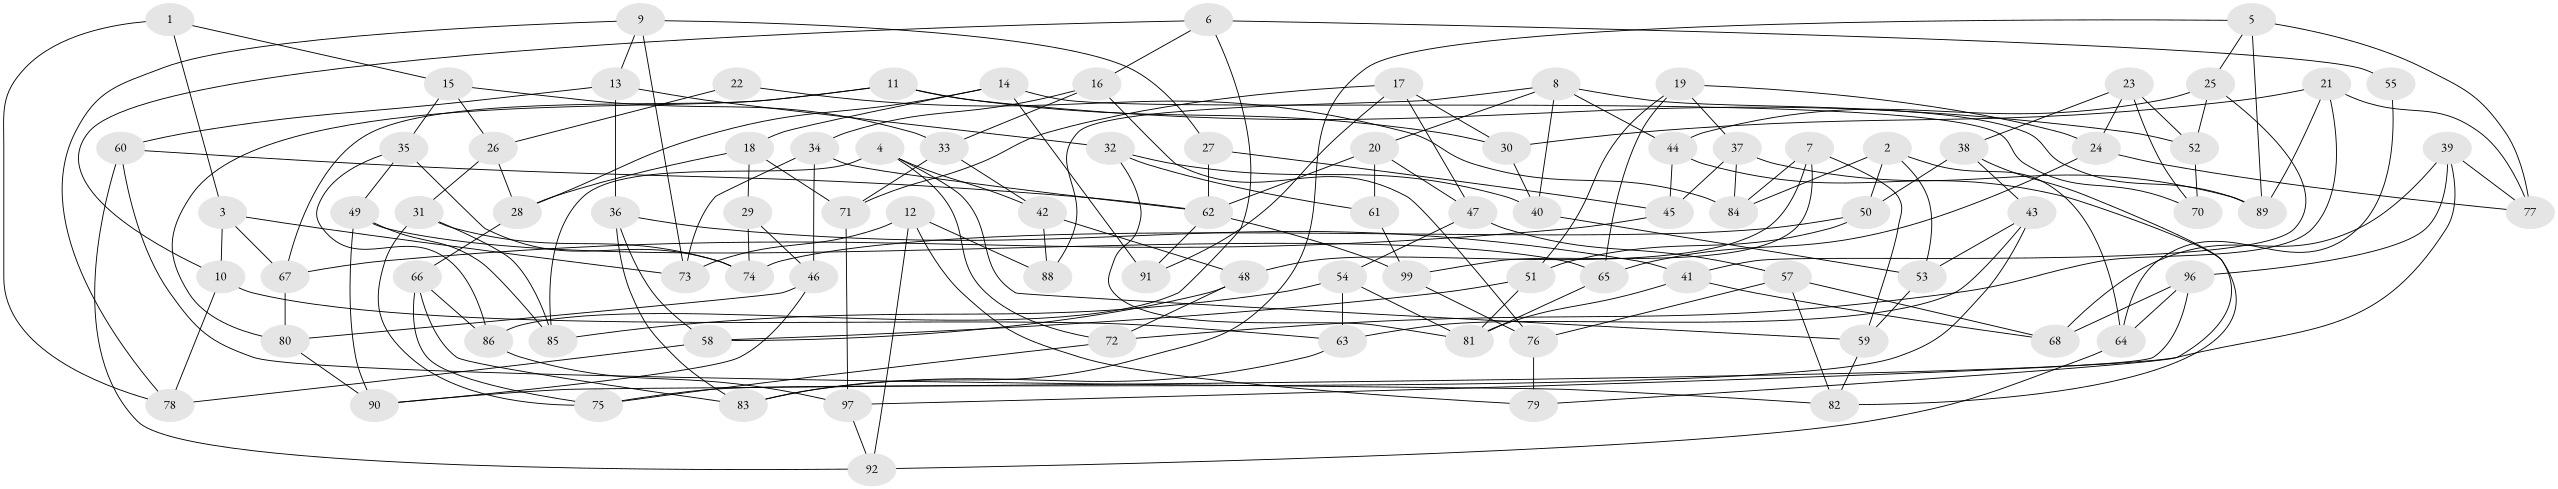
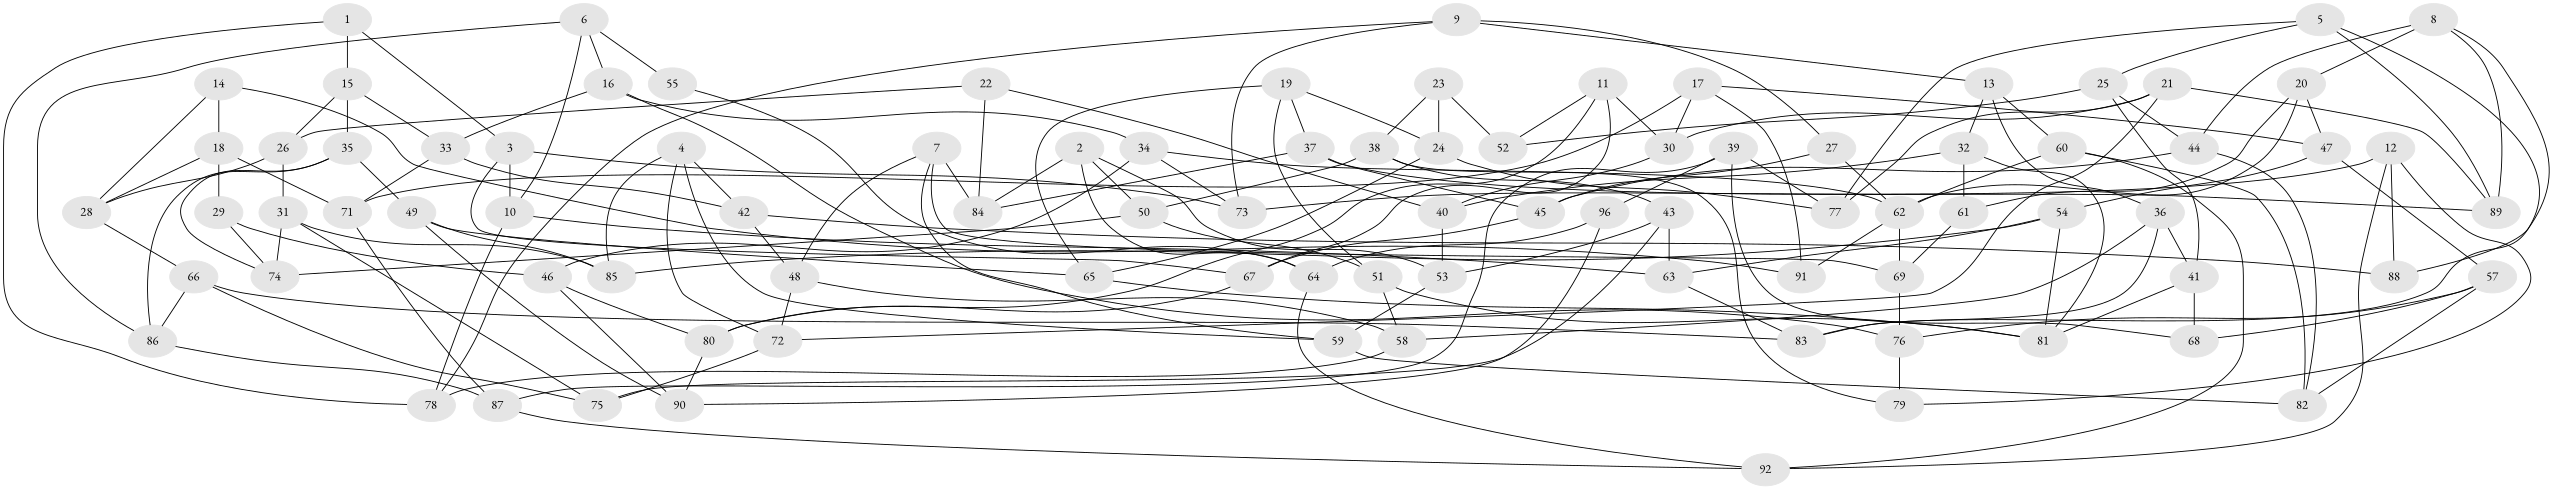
  graph {
    fontname="EB Garamond"
    node [color=gray90 fontname="EB Garamond" style=filled]
    edge [fontname="EB Garamond"]
    1
    3
    15
    78
    10
    67
    73
    26
    33
    35
    29
    46
    74
    2
    50
    53
    64
    84
    51
    59
    92
    63
    80
    4
    42
    72
    85
    48
    88
    82
    75
    5
    25
    77
    83
    89
    44
    52
    41
    6
    16
    55
    86
    34
    76
-   87 [label=97]
+   87
    7
-   69 [label=99]
+   69
    58
    8
    20
    47
    61
    62
    45
    9
    13
    27
    32
    36
    60
    11
    30
    40
-   70
    90
    12
    79
    81
    14
    18
    28
    91
    71
    66
    31
    49
    17
    54
    57
    19
    24
    37
    65
    21
    22
    23
    38
    43
    68
    39
    n92 [label=96]
    1 -- 3
    1 -- 15
    1 -- 78
    3 -- 10
    3 -- 67
    3 -- 73
    15 -- 26
    15 -- 33
    15 -- 35
    10 -- 78
    10 -- 63
    67 -- 80
    26 -- 28
    26 -- 31
    33 -- 42
    33 -- 71
    35 -- 74
    35 -- 86
    35 -- 49
    29 -- 46
    29 -- 74
    46 -- 80
    46 -- 90
    2 -- 50
    2 -- 53
    2 -- 64
    2 -- 84
    50 -- 74
    50 -- 51
    53 -- 59
    64 -- 92
    51 -- 58
    51 -- 81
    59 -- 82
    63 -- 83
    80 -- 90
    4 -- 59
    4 -- 42
    4 -- 72
    4 -- 85
    42 -- 48
    42 -- 88
    72 -- 75
    48 -- 72
    48 -- 58
    5 -- 25
    5 -- 77
    5 -- 83
    5 -- 89
    25 -- 44
    25 -- 52
    25 -- 41
    44 -- 82
    44 -- 45
-   52 -- 70
    41 -- 81
    41 -- 68
    6 -- 10
    6 -- 16
    6 -- 55
    6 -- 86
    16 -- 33
    16 -- 34
    16 -- 76
    55 -- 64
    86 -- 87
    34 -- 73
    34 -- 46
    34 -- 62
    76 -- 79
    87 -- 92
    7 -- 84
    7 -- 59
    7 -- 48
    7 -- 69
    69 -- 76
    58 -- 78
    8 -- 88
    8 -- 89
    8 -- 44
    8 -- 20
    20 -- 47
    20 -- 61
    20 -- 62
    47 -- 54
    47 -- 57
    61 -- 69
    62 -- 69
    62 -- 91
    45 -- 67
    9 -- 78
    9 -- 73
    9 -- 13
    9 -- 27
    13 -- 32
    13 -- 36
    13 -- 60
    27 -- 62
    27 -- 45
    32 -- 61
    32 -- 40
    32 -- 81
    36 -- 83
    36 -- 41
    36 -- 58
    60 -- 92
    60 -- 82
    60 -- 62
    11 -- 67
    11 -- 80
    11 -- 52
    11 -- 30
    30 -- 40
    40 -- 53
    12 -- 73
    12 -- 92
    12 -- 88
    12 -- 79
-   14 -- 70
    14 -- 18
    14 -- 28
    14 -- 91
    18 -- 29
    18 -- 28
    18 -- 71
    28 -- 66
    71 -- 87
    66 -- 75
    66 -- 83
    66 -- 86
    31 -- 74
    31 -- 85
    31 -- 75
    49 -- 85
    49 -- 90
    49 -- 65
    17 -- 47
    17 -- 30
    17 -- 91
    17 -- 71
    54 -- 63
    54 -- 85
    54 -- 81
    57 -- 82
    57 -- 76
    57 -- 68
    19 -- 51
    19 -- 24
    19 -- 37
    19 -- 65
    24 -- 77
    24 -- 65
    37 -- 84
    37 -- 89
    37 -- 45
    65 -- 81
    21 -- 72
    21 -- 77
    21 -- 89
    21 -- 30
    22 -- 26
    22 -- 84
-   8 -- 40
+   22 -- 40
    23 -- 52
-   23 -- 70
    23 -- 24
    23 -- 38
    38 -- 50
    38 -- 79
    38 -- 43
    43 -- 53
    43 -- 63
    43 -- 75
    39 -- 77
    39 -- 87
    39 -- 68
    39 -- n92
    n92 -- 64
    n92 -- 90
-   n92 -- 68
  }
